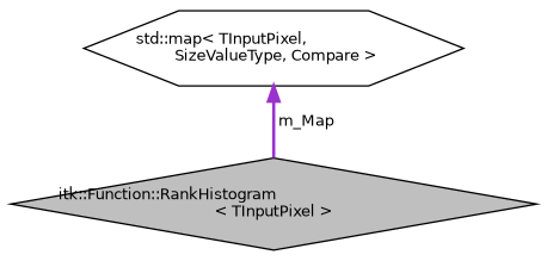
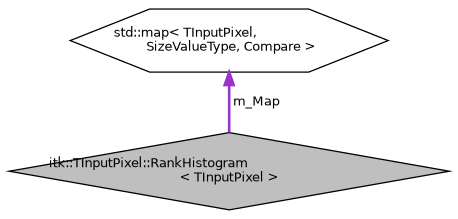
  digraph {
    node [color=black fontname=Helvetica fontsize=10 style=filled]
-   n1 [fillcolor=grey75 fontcolor=black height=0.2 label="itk::Function::RankHistogram\l\< TInputPixel \>" shape=diamond width=0.4]
+   n1 [fillcolor=grey75 fontcolor=black height=0.2 label="itk::TInputPixel::RankHistogram\l\< TInputPixel \>" shape=diamond width=0.4]
    n2 [fillcolor=white height=0.2 label="std::map\< TInputPixel,\l SizeValueType, Compare \>" shape=hexagon width=0.4]
    n2 -> n1 [color=darkorchid3 dir=back fontname=Helvetica fontsize=10 label=" m_Map" labelfontname=Helvetica labelfontsize=10 style=bold]
  }
